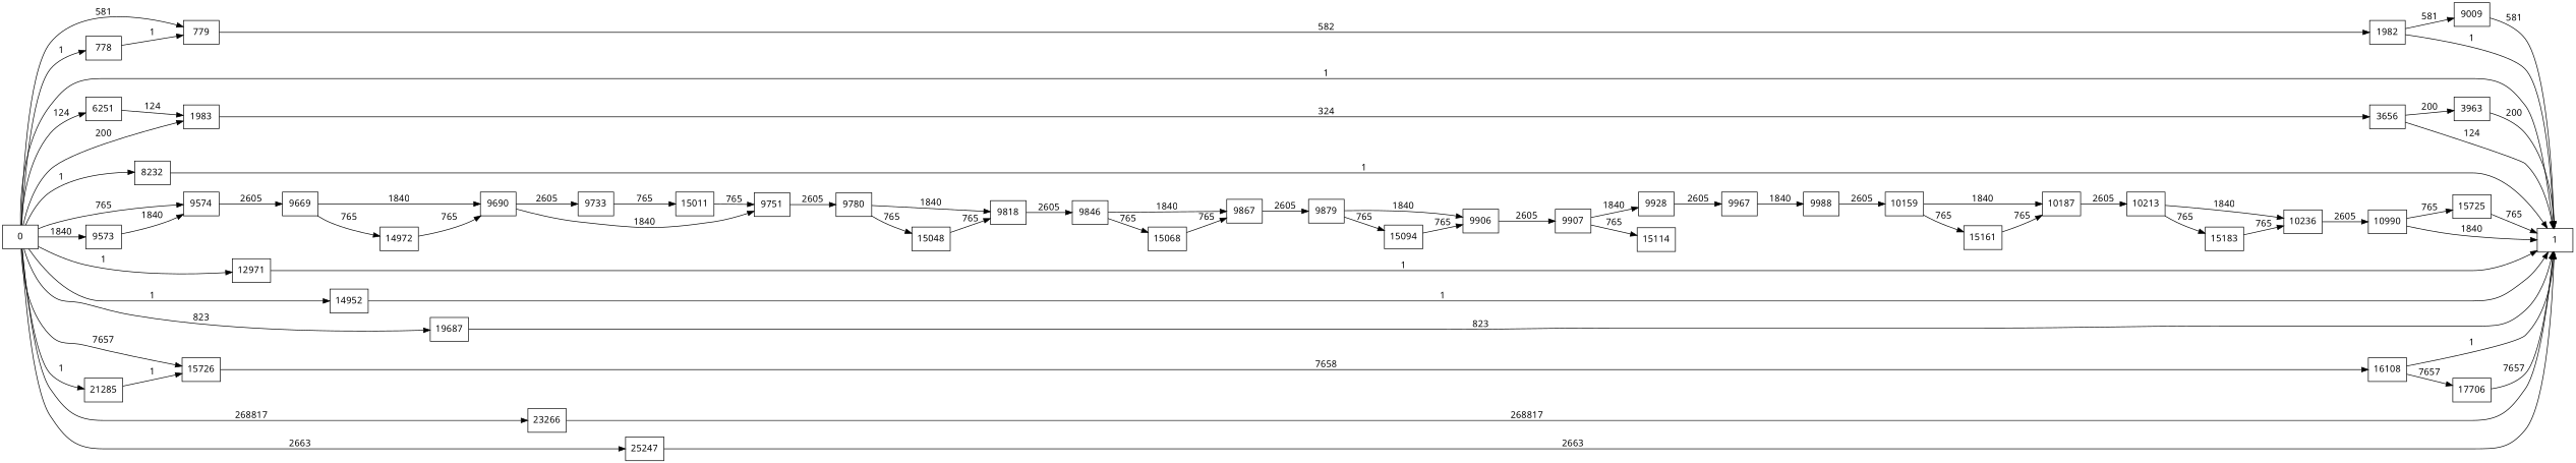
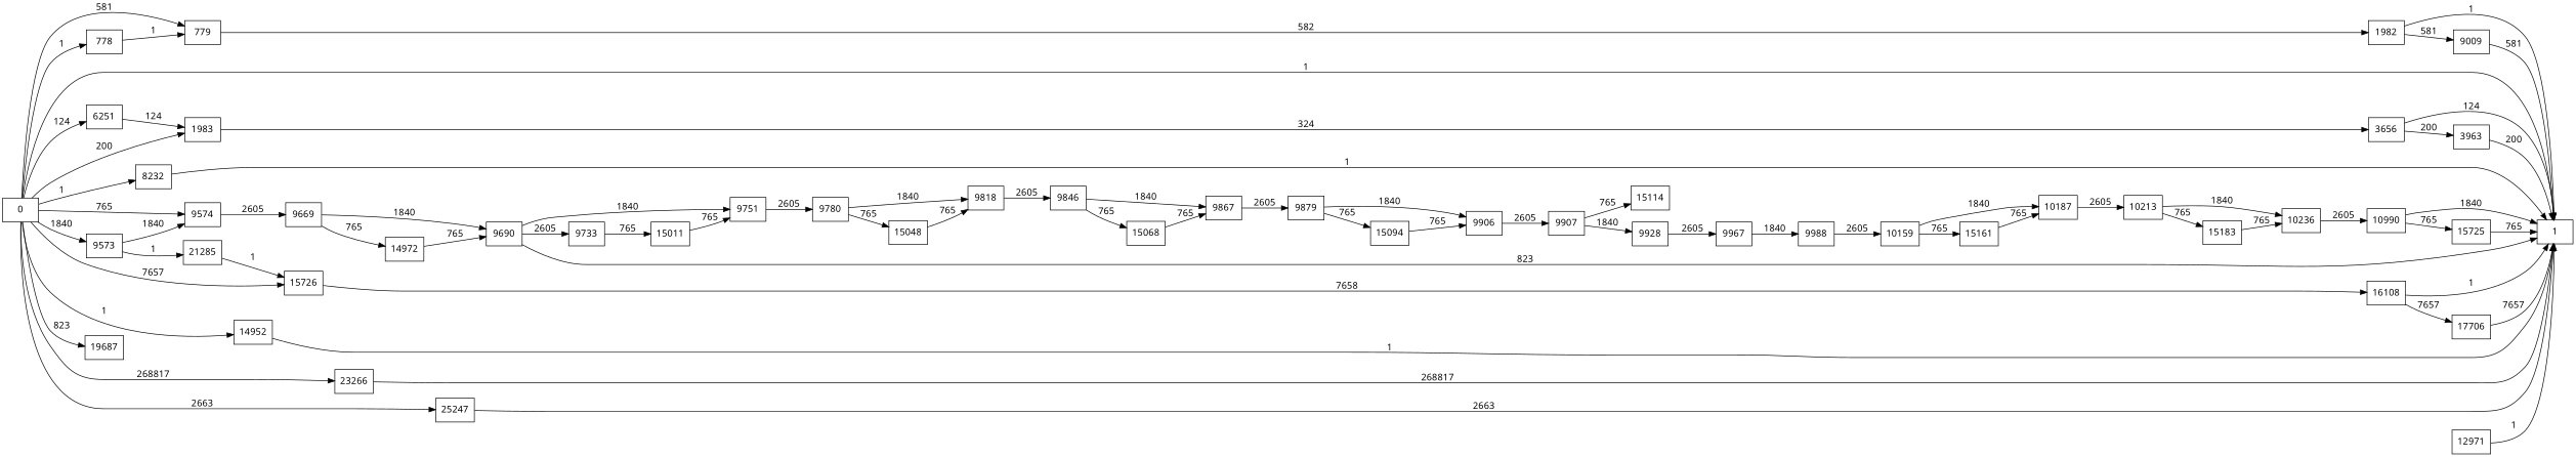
  digraph {
    fontname="Noto Sans"
    rankdir=LR
    node [fontname="Noto Sans" shape=rectangle]
    edge [fontname="Noto Sans"]
    778
    779
    1982
    1
    9009
    1983
    3656
    3963
    6251
    8232
    9573
    9574
    9669
    9690
    14972
    9733
    9751
    15011
    9780
    9818
    15048
    9846
    9867
    15068
    9879
    9906
    15094
    9907
    9928
    15114
    9967
    9988
    10159
    10187
    15161
    10213
    10236
    15183
    10990
    15725
    12971
    14952
    15726
    16108
    17706
    19687
    21285
    23266
    25247
    0
    778 -> 779 [label=1]
    779 -> 1982 [label=582]
    1982 -> 1 [label=1]
    1982 -> 9009 [label=581]
    9009 -> 1 [label=581]
    1983 -> 3656 [label=324]
    3656 -> 1 [label=124]
    3656 -> 3963 [label=200]
    3963 -> 1 [label=200]
    6251 -> 1983 [label=124]
    8232 -> 1 [label=1]
    9573 -> 9574 [label=1840]
    9574 -> 9669 [label=2605]
    9669 -> 9690 [label=1840]
    9669 -> 14972 [label=765]
    9690 -> 9733 [label=2605]
    9690 -> 9751 [label=1840]
    14972 -> 9690 [label=765]
    9733 -> 15011 [label=765]
    9751 -> 9780 [label=2605]
    15011 -> 9751 [label=765]
    9780 -> 9818 [label=1840]
    9780 -> 15048 [label=765]
    9818 -> 9846 [label=2605]
    15048 -> 9818 [label=765]
    9846 -> 9867 [label=1840]
    9846 -> 15068 [label=765]
    9867 -> 9879 [label=2605]
    15068 -> 9867 [label=765]
    9879 -> 9906 [label=1840]
    9879 -> 15094 [label=765]
    9906 -> 9907 [label=2605]
    15094 -> 9906 [label=765]
    9907 -> 9928 [label=1840]
    9907 -> 15114 [label=765]
    9928 -> 9967 [label=2605]
    9967 -> 9988 [label=1840]
    9988 -> 10159 [label=2605]
    10159 -> 10187 [label=1840]
    10159 -> 15161 [label=765]
    10187 -> 10213 [label=2605]
    15161 -> 10187 [label=765]
    10213 -> 10236 [label=1840]
    10213 -> 15183 [label=765]
    10236 -> 10990 [label=2605]
    15183 -> 10236 [label=765]
    10990 -> 1 [label=1840]
    10990 -> 15725 [label=765]
    15725 -> 1 [label=765]
    12971 -> 1 [label=1]
    14952 -> 1 [label=1]
    15726 -> 16108 [label=7658]
    16108 -> 1 [label=1]
    16108 -> 17706 [label=7657]
    17706 -> 1 [label=7657]
-   19687 -> 1 [label=823]
+   9690 -> 1 [label=823]
    21285 -> 15726 [label=1]
    23266 -> 1 [label=268817]
    25247 -> 1 [label=2663]
    0 -> 778 [label=1]
    0 -> 779 [label=581]
    0 -> 1 [label=1]
    0 -> 1983 [label=200]
    0 -> 6251 [label=124]
    0 -> 8232 [label=1]
    0 -> 9573 [label=1840]
    0 -> 9574 [label=765]
-   0 -> 12971 [label=1]
    0 -> 14952 [label=1]
    0 -> 15726 [label=7657]
    0 -> 19687 [label=823]
-   0 -> 21285 [label=1]
+   9573 -> 21285 [label=1]
    0 -> 23266 [label=268817]
    0 -> 25247 [label=2663]
  }
